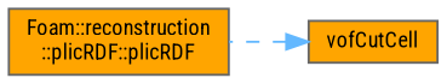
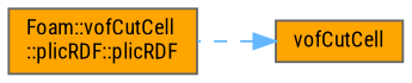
  digraph {
    rankdir=RL
    fontname="Roboto Condensed"
    node [color=gray40 fillcolor=orange fontname="Roboto Condensed" fontsize=10 shape=box style=filled]
    n1 [fontcolor=black height=0.2 label=vofCutCell width=0.4]
-   n2 [height=0.2 label="Foam::reconstruction\l::plicRDF::plicRDF" width=0.4]
+   n2 [height=0.2 label="Foam::vofCutCell\l::plicRDF::plicRDF" width=0.4]
    n1 -> n2 [color=steelblue1 dir=back fontname="Roboto Condensed" fontsize=10 labelfontname=Helvetica labelfontsize=10 style=dashed]
  }
